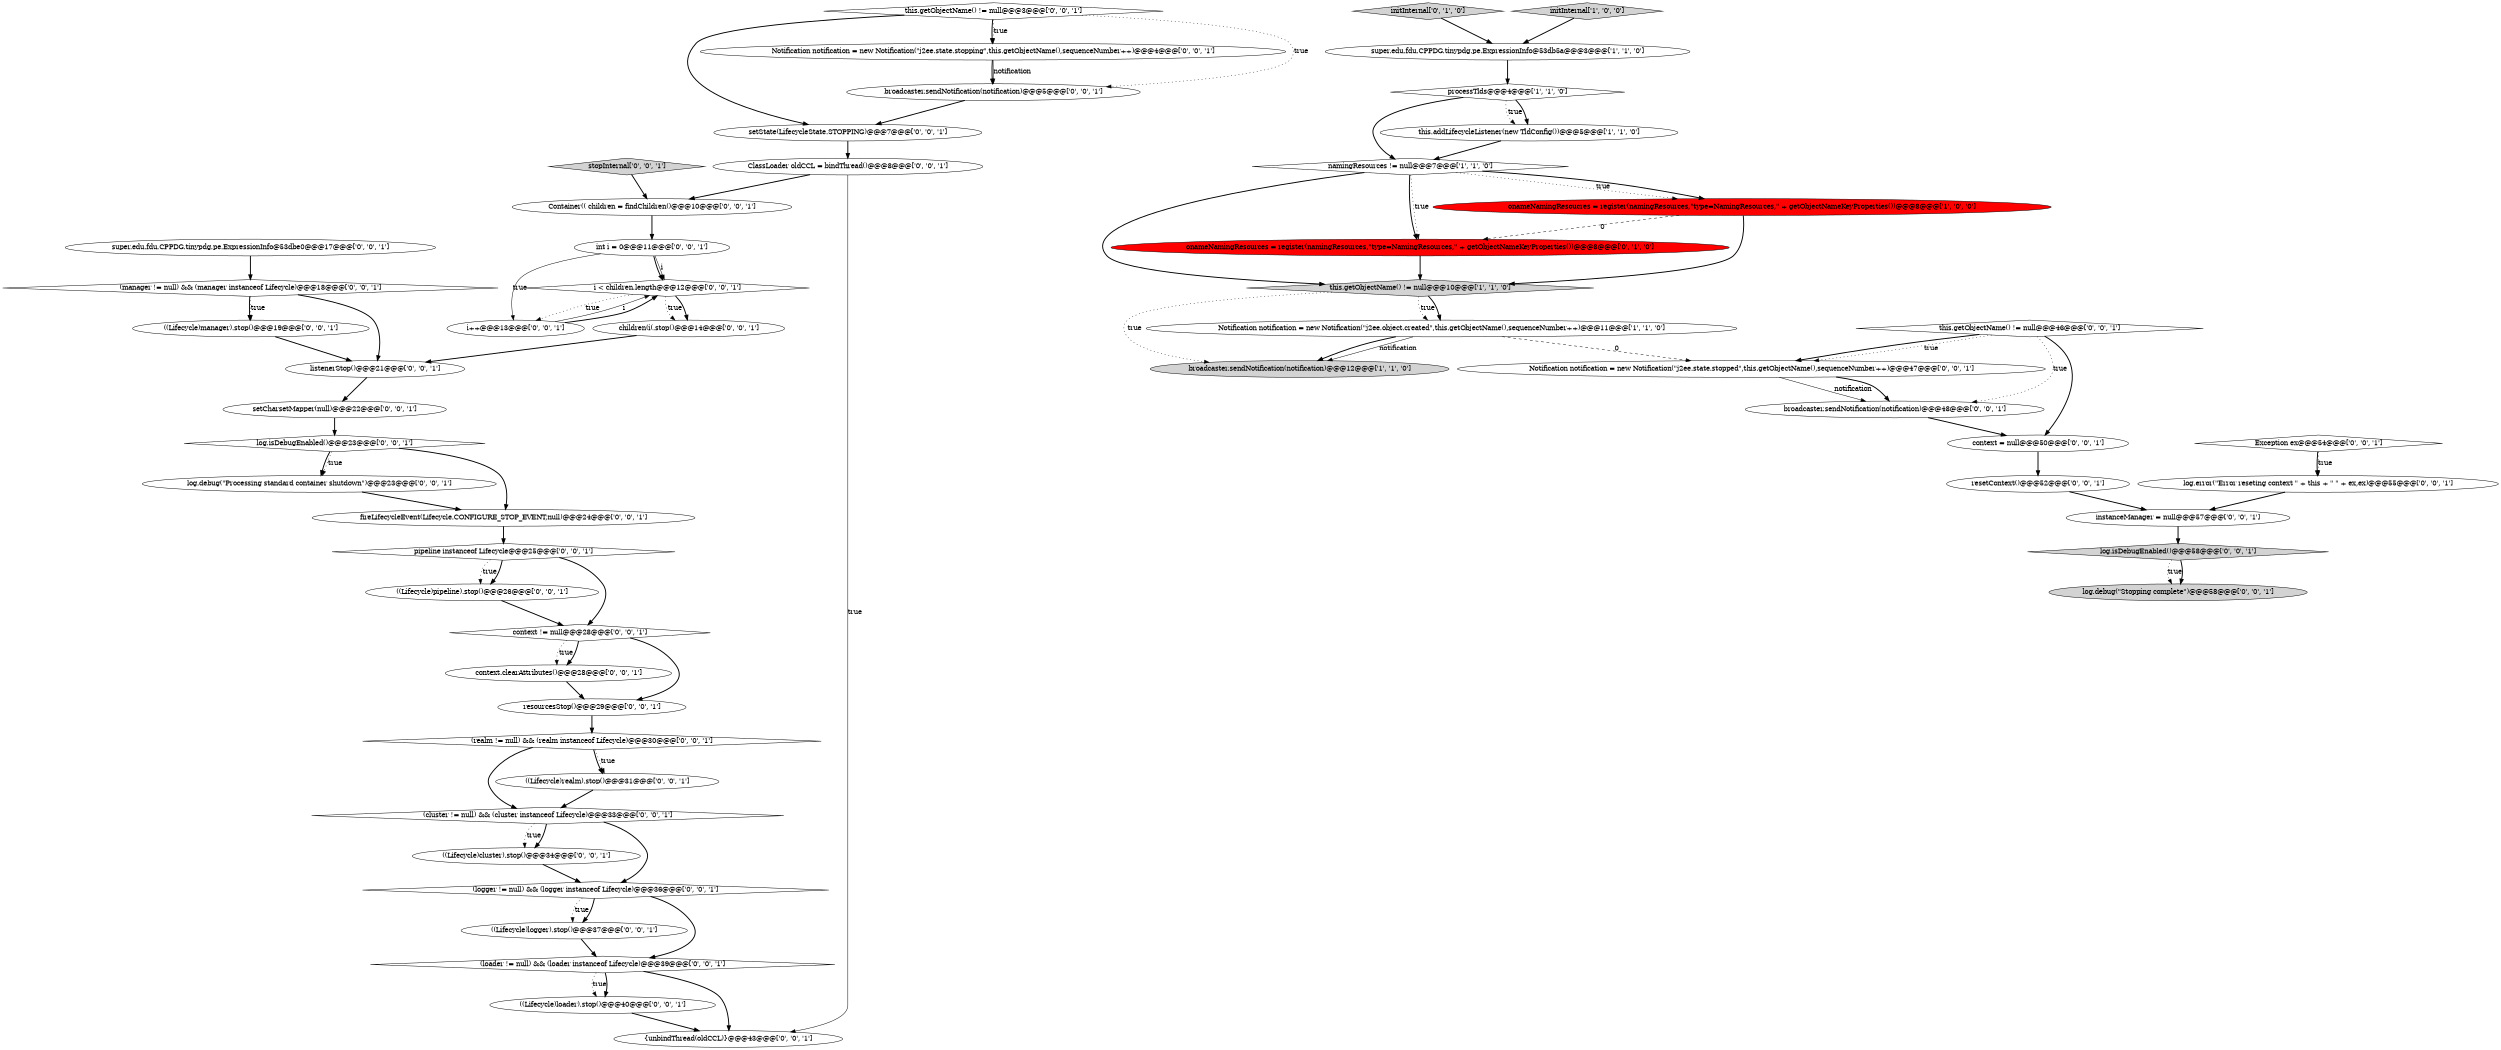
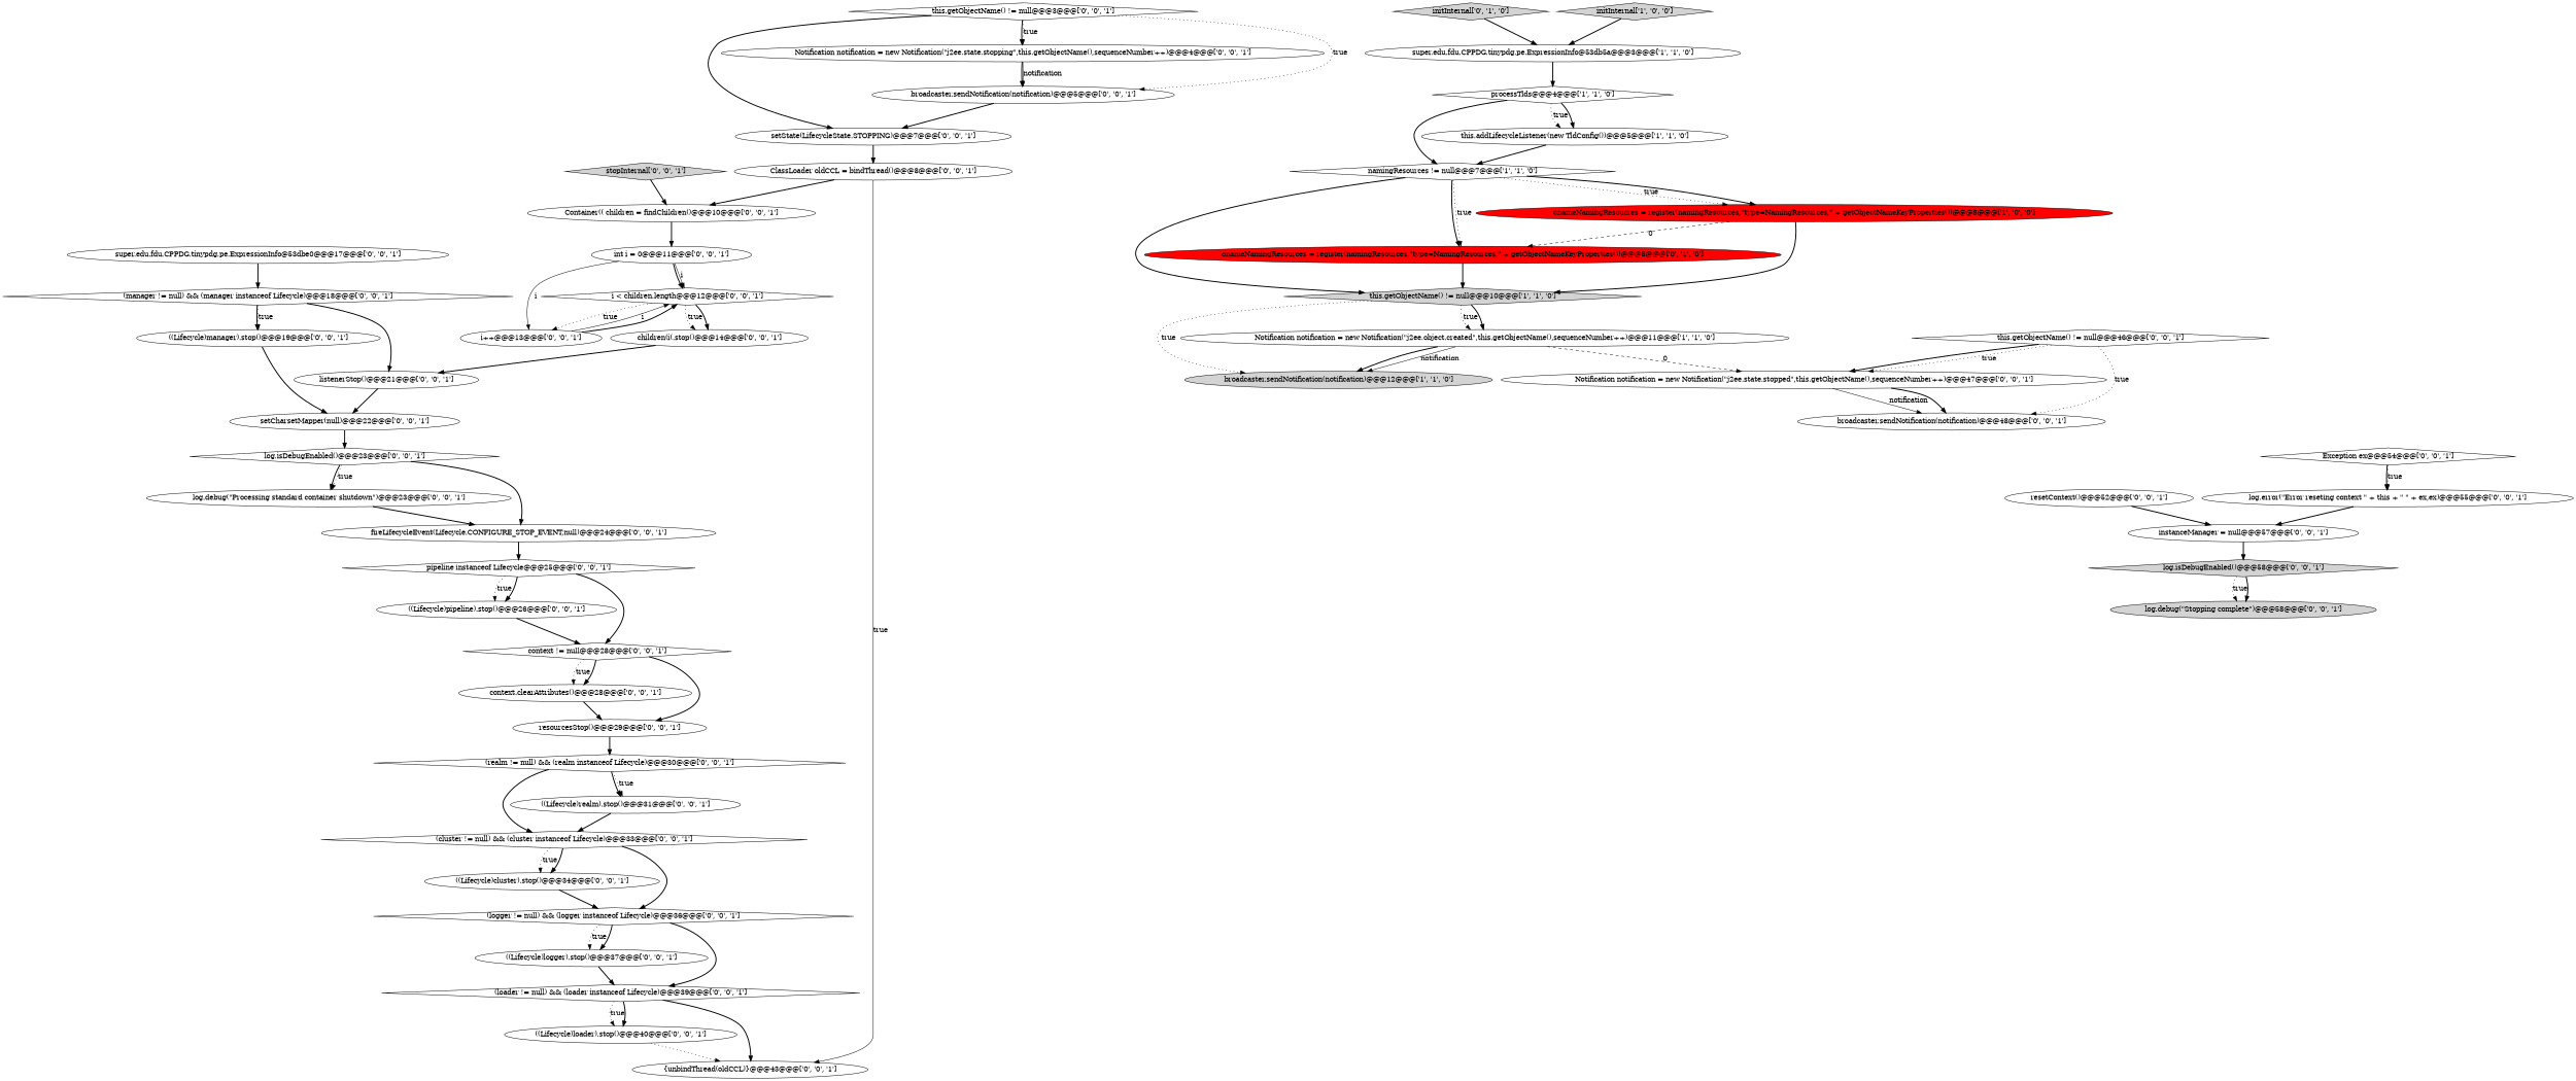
  digraph {
    node [fillcolor=white shape=ellipse style=filled]
    edge [style=bold]
    n1 [label="log.isDebugEnabled()@@@23@@@['0', '0', '1']" shape=diamond]
    n2 [label="fireLifecycleEvent(Lifecycle.CONFIGURE_STOP_EVENT,null)@@@24@@@['0', '0', '1']"]
    n3 [label="log.debug(\"Processing standard container shutdown\")@@@23@@@['0', '0', '1']"]
    n4 [label="pipeline instanceof Lifecycle@@@25@@@['0', '0', '1']" shape=diamond]
    n5 [label="super.edu.fdu.CPPDG.tinypdg.pe.ExpressionInfo@53db5a@@@3@@@['1', '1', '0']"]
    n6 [label="processTlds@@@4@@@['1', '1', '0']" shape=diamond]
    n7 [label="namingResources != null@@@7@@@['1', '1', '0']" shape=diamond]
    n8 [label="this.addLifecycleListener(new TldConfig())@@@5@@@['1', '1', '0']"]
    n9 [label="resourcesStop()@@@29@@@['0', '0', '1']"]
    n10 [label="(realm != null) && (realm instanceof Lifecycle)@@@30@@@['0', '0', '1']" shape=diamond]
    n11 [label="((Lifecycle)realm).stop()@@@31@@@['0', '0', '1']"]
    n12 [label="(cluster != null) && (cluster instanceof Lifecycle)@@@33@@@['0', '0', '1']" shape=diamond]
    n13 [label="(logger != null) && (logger instanceof Lifecycle)@@@36@@@['0', '0', '1']" shape=diamond]
    n14 [label="(loader != null) && (loader instanceof Lifecycle)@@@39@@@['0', '0', '1']" shape=diamond]
    n15 [label="((Lifecycle)logger).stop()@@@37@@@['0', '0', '1']"]
    n16 [label="{unbindThread(oldCCL)}@@@43@@@['0', '0', '1']"]
    n17 [label="((Lifecycle)loader).stop()@@@40@@@['0', '0', '1']"]
    n18 [label="Notification notification = new Notification(\"j2ee.object.created\",this.getObjectName(),sequenceNumber++)@@@11@@@['1', '1', '0']"]
    n19 [fillcolor=lightgray label="broadcaster.sendNotification(notification)@@@12@@@['1', '1', '0']"]
    n20 [label="Notification notification = new Notification(\"j2ee.state.stopped\",this.getObjectName(),sequenceNumber++)@@@47@@@['0', '0', '1']"]
    n21 [label="broadcaster.sendNotification(notification)@@@48@@@['0', '0', '1']"]
    n22 [label="context.clearAttributes()@@@28@@@['0', '0', '1']"]
    n23 [label="ClassLoader oldCCL = bindThread()@@@8@@@['0', '0', '1']"]
    n24 [label="Container(( children = findChildren()@@@10@@@['0', '0', '1']"]
    n25 [label="int i = 0@@@11@@@['0', '0', '1']"]
    n26 [fillcolor=lightgray label="this.getObjectName() != null@@@10@@@['1', '1', '0']" shape=diamond]
    n27 [fillcolor=red label="onameNamingResoucres = register(namingResources,\"type=NamingResources,\" + getObjectNameKeyProperties())@@@8@@@['1', '0', '0']"]
    n28 [fillcolor=red label="onameNamingResources = register(namingResources,\"type=NamingResources,\" + getObjectNameKeyProperties())@@@8@@@['0', '1', '0']"]
    n29 [label="listenerStop()@@@21@@@['0', '0', '1']"]
    n30 [label="setCharsetMapper(null)@@@22@@@['0', '0', '1']"]
    n31 [label="i < children.length@@@12@@@['0', '0', '1']" shape=diamond]
    n32 [label="i++@@@13@@@['0', '0', '1']"]
    n33 [label="setState(LifecycleState.STOPPING)@@@7@@@['0', '0', '1']"]
    n34 [label="((Lifecycle)cluster).stop()@@@34@@@['0', '0', '1']"]
    n35 [fillcolor=lightgray label="initInternal['0', '1', '0']" shape=diamond]
    n36 [label="children(i(.stop()@@@14@@@['0', '0', '1']"]
    n37 [label="context != null@@@28@@@['0', '0', '1']" shape=diamond]
    n38 [label="((Lifecycle)pipeline).stop()@@@26@@@['0', '0', '1']"]
    n39 [label="this.getObjectName() != null@@@46@@@['0', '0', '1']" shape=diamond]
-   n40 [label="context = null@@@50@@@['0', '0', '1']"]
    n41 [label="this.getObjectName() != null@@@3@@@['0', '0', '1']" shape=diamond]
    n42 [label="Notification notification = new Notification(\"j2ee.state.stopping\",this.getObjectName(),sequenceNumber++)@@@4@@@['0', '0', '1']"]
    n43 [label="broadcaster.sendNotification(notification)@@@5@@@['0', '0', '1']"]
    n44 [label="super.edu.fdu.CPPDG.tinypdg.pe.ExpressionInfo@53dbe0@@@17@@@['0', '0', '1']"]
    n45 [label="(manager != null) && (manager instanceof Lifecycle)@@@18@@@['0', '0', '1']" shape=diamond]
    n46 [label="((Lifecycle)manager).stop()@@@19@@@['0', '0', '1']"]
    n47 [label="resetContext()@@@52@@@['0', '0', '1']"]
    n48 [label="instanceManager = null@@@57@@@['0', '0', '1']"]
    n49 [fillcolor=lightgray label="log.isDebugEnabled()@@@58@@@['0', '0', '1']" shape=diamond]
    n50 [fillcolor=lightgray label="log.debug(\"Stopping complete\")@@@58@@@['0', '0', '1']"]
    n51 [label="Exception ex@@@54@@@['0', '0', '1']" shape=diamond]
    n52 [label="log.error(\"Error reseting context \" + this + \" \" + ex,ex)@@@55@@@['0', '0', '1']"]
    n53 [fillcolor=lightgray label="initInternal['1', '0', '0']" shape=diamond]
    n54 [fillcolor=lightgray label="stopInternal['0', '0', '1']" shape=diamond]
    n1 -> n2
    n1 -> n3
    n1 -> n3 [label=true style=dotted]
    n2 -> n4
    n3 -> n2
    n4 -> n37
    n4 -> n38 [label=true style=dotted]
    n4 -> n38
    n5 -> n6
    n6 -> n7
    n6 -> n8 [label=true style=dotted]
    n6 -> n8
    n7 -> n26
    n7 -> n27 [label=true style=dotted]
    n7 -> n27
    n7 -> n28 [label=true style=dotted]
    n7 -> n28
    n8 -> n7
    n9 -> n10
    n10 -> n11 [label=true style=dotted]
    n10 -> n11
    n10 -> n12
    n11 -> n12
    n12 -> n13
    n12 -> n34 [label=true style=dotted]
    n12 -> n34
    n13 -> n14
    n13 -> n15 [label=true style=dotted]
    n13 -> n15
    n14 -> n16
    n14 -> n17 [label=true style=dotted]
    n14 -> n17
    n15 -> n14
-   n17 -> n16
+   n17 -> n16 [style=dotted]
    n18 -> n19 [label=notification style=solid]
    n18 -> n19
    n18 -> n20 [label=0 style=dashed]
    n20 -> n21 [label=notification style=solid]
    n20 -> n21
-   n21 -> n40
    n22 -> n9
    n23 -> n16 [label=true style=solid]
    n23 -> n24
    n24 -> n25
    n25 -> n31
    n25 -> n31 [label=i style=solid]
-   n25 -> n32 [label=true style=solid]
+   n25 -> n32 [label=i style=solid]
    n26 -> n18 [label=true style=dotted]
    n26 -> n18
    n26 -> n19 [label=true style=dotted]
    n27 -> n26
    n27 -> n28 [label=0 style=dashed]
    n28 -> n26
    n29 -> n30
    n30 -> n1
    n31 -> n32 [label=true style=dotted]
    n31 -> n36 [label=true style=dotted]
    n31 -> n36
    n32 -> n31 [label=i style=solid]
    n32 -> n31
    n33 -> n23
    n34 -> n13
    n35 -> n5
    n36 -> n29
    n37 -> n9
    n37 -> n22 [label=true style=dotted]
    n37 -> n22
    n38 -> n37
    n39 -> n20
    n39 -> n20 [label=true style=dotted]
    n39 -> n21 [label=true style=dotted]
-   n39 -> n40
-   n40 -> n47
    n41 -> n33
    n41 -> n42
    n41 -> n42 [label=true style=dotted]
    n41 -> n43 [label=true style=dotted]
    n42 -> n43
    n42 -> n43 [label=notification style=solid]
    n43 -> n33
    n44 -> n45
    n45 -> n29
    n45 -> n46
    n45 -> n46 [label=true style=dotted]
-   n46 -> n29
+   n46 -> n30
    n47 -> n48
    n48 -> n49
    n49 -> n50 [label=true style=dotted]
    n49 -> n50
    n51 -> n52
    n51 -> n52 [label=true style=dotted]
    n52 -> n48
    n53 -> n5
    n54 -> n24
  }
